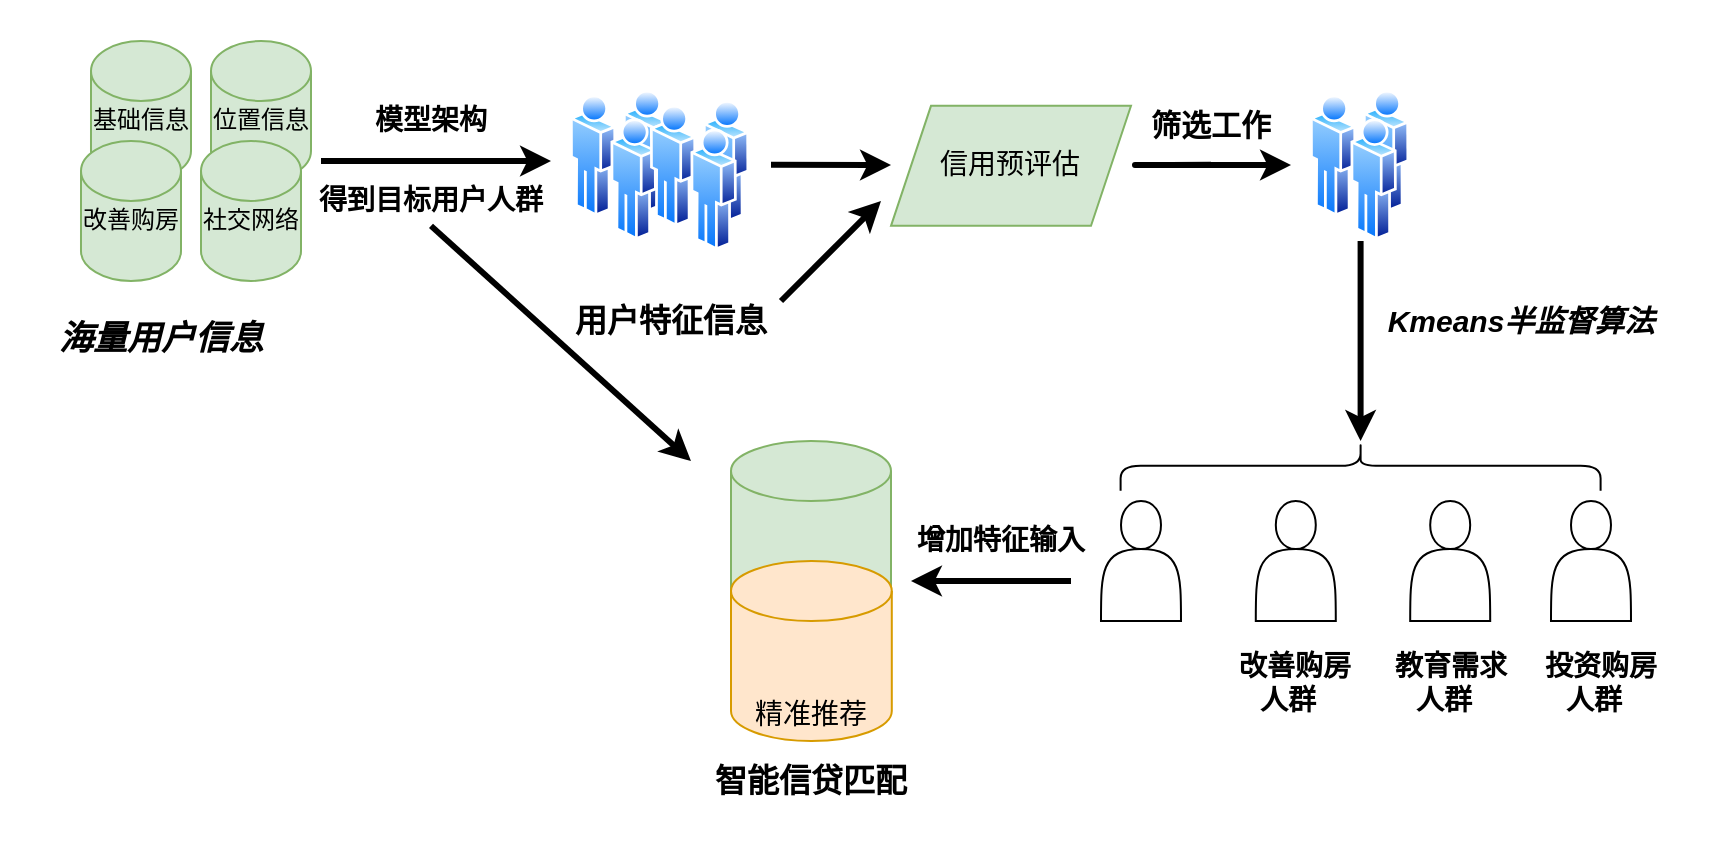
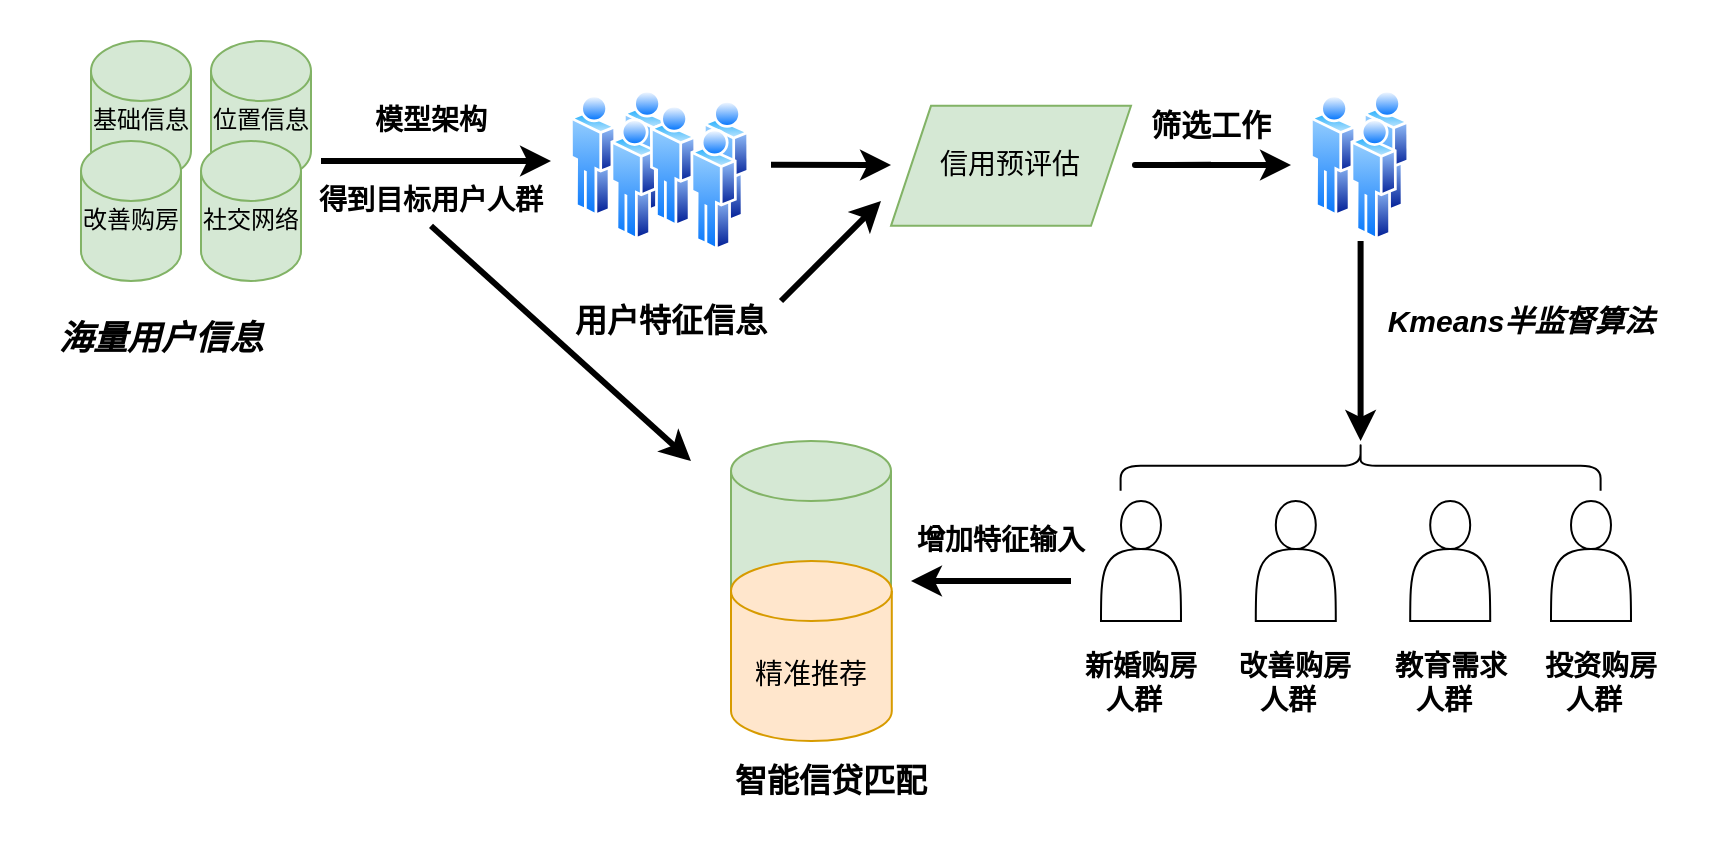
  <mxCell id="0" />
  <mxCell id="1" parent="0" />
  <mxCell id="2" value="" style="shape=cylinder3;whiteSpace=wrap;html=1;boundedLbl=1;backgroundOutline=1;size=15;fillColor=#d5e8d4;strokeColor=#82b366;" vertex="1" parent="1"><mxGeometry x="45" y="20" width="50" height="70" as="geometry" /></mxCell>
  <mxCell id="3" value="" style="shape=cylinder3;whiteSpace=wrap;html=1;boundedLbl=1;backgroundOutline=1;size=15;fillColor=#d5e8d4;strokeColor=#82b366;" vertex="1" parent="1"><mxGeometry x="105" y="20" width="50" height="70" as="geometry" /></mxCell>
  <mxCell id="4" value="" style="shape=cylinder3;whiteSpace=wrap;html=1;boundedLbl=1;backgroundOutline=1;size=15;fillColor=#d5e8d4;strokeColor=#82b366;" vertex="1" parent="1"><mxGeometry x="40" y="70" width="50" height="70" as="geometry" /></mxCell>
  <mxCell id="5" value="基础信息" style="text;html=1;resizable=0;autosize=1;align=center;verticalAlign=middle;points=[];fillColor=none;strokeColor=none;rounded=0;" vertex="1" parent="1"><mxGeometry x="40" y="50" width="60" height="20" as="geometry" /></mxCell>
  <mxCell id="6" value="" style="shape=cylinder3;whiteSpace=wrap;html=1;boundedLbl=1;backgroundOutline=1;size=15;fillColor=#d5e8d4;strokeColor=#82b366;" vertex="1" parent="1"><mxGeometry x="100" y="70" width="50" height="70" as="geometry" /></mxCell>
  <mxCell id="7" value="位置信息" style="text;html=1;resizable=0;autosize=1;align=center;verticalAlign=middle;points=[];fillColor=none;strokeColor=none;rounded=0;" vertex="1" parent="1"><mxGeometry x="100" y="50" width="60" height="20" as="geometry" /></mxCell>
  <mxCell id="8" value="改善购房" style="text;html=1;resizable=0;autosize=1;align=center;verticalAlign=middle;points=[];fillColor=none;strokeColor=none;rounded=0;" vertex="1" parent="1"><mxGeometry x="35" y="100" width="60" height="20" as="geometry" /></mxCell>
  <mxCell id="9" value="&amp;nbsp; &amp;nbsp;社交网络" style="text;html=1;resizable=0;autosize=1;align=center;verticalAlign=middle;points=[];fillColor=none;strokeColor=none;rounded=0;" vertex="1" parent="1"><mxGeometry x="85" y="100" width="70" height="20" as="geometry" /></mxCell>
  <mxCell id="10" value="&lt;font style=&quot;font-size: 17px&quot;&gt;&lt;i&gt;&lt;b&gt;海量用户信息&lt;/b&gt;&lt;/i&gt;&lt;/font&gt;" style="text;html=1;resizable=0;autosize=1;align=center;verticalAlign=middle;points=[];fillColor=none;strokeColor=none;rounded=0;" vertex="1" parent="1"><mxGeometry x="20" y="160" width="120" height="20" as="geometry" /></mxCell>
  <mxCell id="11" value="" style="endArrow=classic;html=1;strokeWidth=3;" edge="1" parent="1"><mxGeometry width="50" height="50" relative="1" as="geometry"><mxPoint x="160" y="80" as="sourcePoint" /><mxPoint x="275" y="80" as="targetPoint" /></mxGeometry></mxCell>
  <mxCell id="12" value="&lt;font style=&quot;font-size: 14px&quot;&gt;&lt;b&gt;模型架构&lt;/b&gt;&lt;/font&gt;" style="text;html=1;resizable=0;autosize=1;align=center;verticalAlign=middle;points=[];fillColor=none;strokeColor=none;rounded=0;" vertex="1" parent="1"><mxGeometry x="180" y="50" width="70" height="20" as="geometry" /></mxCell>
  <mxCell id="13" value="" style="aspect=fixed;perimeter=ellipsePerimeter;html=1;align=center;shadow=0;dashed=0;spacingTop=3;image;image=img/lib/active_directory/users.svg;" vertex="1" parent="1"><mxGeometry x="285" y="44.85" width="49.6" height="75.15" as="geometry" /></mxCell>
  <mxCell id="14" value="" style="aspect=fixed;perimeter=ellipsePerimeter;html=1;align=center;shadow=0;dashed=0;spacingTop=3;image;image=img/lib/active_directory/users.svg;" vertex="1" parent="1"><mxGeometry x="325" y="50" width="49.6" height="75.15" as="geometry" /></mxCell>
  <mxCell id="15" value="&lt;font style=&quot;font-size: 14px&quot;&gt;&lt;b&gt;得到目标用户人群&lt;/b&gt;&lt;/font&gt;" style="text;html=1;resizable=0;autosize=1;align=center;verticalAlign=middle;points=[];fillColor=none;strokeColor=none;rounded=0;" vertex="1" parent="1"><mxGeometry x="150" y="90" width="130" height="20" as="geometry" /></mxCell>
  <mxCell id="16" value="" style="endArrow=classic;html=1;strokeWidth=3;" edge="1" parent="1"><mxGeometry width="50" height="50" relative="1" as="geometry"><mxPoint x="385" y="81.93" as="sourcePoint" /><mxPoint x="445" y="82" as="targetPoint" /></mxGeometry></mxCell>
  <mxCell id="17" value="&lt;font style=&quot;font-size: 14px&quot;&gt;信用预评估&lt;/font&gt;" style="shape=parallelogram;perimeter=parallelogramPerimeter;whiteSpace=wrap;html=1;fixedSize=1;fillColor=#d5e8d4;strokeColor=#82b366;" vertex="1" parent="1"><mxGeometry x="445" y="52.43" width="120" height="60" as="geometry" /></mxCell>
  <mxCell id="18" value="" style="endArrow=classic;html=1;strokeWidth=3;" edge="1" parent="1"><mxGeometry width="50" height="50" relative="1" as="geometry"><mxPoint x="605" y="81.93" as="sourcePoint" /><mxPoint x="645" y="82" as="targetPoint" /><Array as="points"><mxPoint x="575" y="82" /><mxPoint x="565" y="82" /></Array></mxGeometry></mxCell>
  <mxCell id="19" style="edgeStyle=orthogonalEdgeStyle;rounded=0;orthogonalLoop=1;jettySize=auto;html=1;strokeWidth=3;" edge="1" parent="1" source="20"><mxGeometry relative="1" as="geometry"><mxPoint x="679.8" y="220" as="targetPoint" /></mxGeometry></mxCell>
  <mxCell id="20" value="" style="aspect=fixed;perimeter=ellipsePerimeter;html=1;align=center;shadow=0;dashed=0;spacingTop=3;image;image=img/lib/active_directory/users.svg;" vertex="1" parent="1"><mxGeometry x="655" y="44.85" width="49.6" height="75.15" as="geometry" /></mxCell>
  <mxCell id="21" value="&lt;b&gt;&lt;font style=&quot;font-size: 15px&quot;&gt;筛选工作&lt;/font&gt;&lt;/b&gt;" style="text;html=1;resizable=0;autosize=1;align=center;verticalAlign=middle;points=[];fillColor=none;strokeColor=none;rounded=0;" vertex="1" parent="1"><mxGeometry x="565" y="52.43" width="80" height="20" as="geometry" /></mxCell>
  <mxCell id="22" value="" style="shape=cylinder3;whiteSpace=wrap;html=1;boundedLbl=1;backgroundOutline=1;size=15;fillColor=#d5e8d4;strokeColor=#82b366;" vertex="1" parent="1"><mxGeometry x="365" y="220" width="80" height="90" as="geometry" /></mxCell>
  <mxCell id="23" value="" style="shape=cylinder3;whiteSpace=wrap;html=1;boundedLbl=1;backgroundOutline=1;size=15;fillColor=#ffe6cc;strokeColor=#d79b00;" vertex="1" parent="1"><mxGeometry x="365" y="280" width="80.4" height="90" as="geometry" /></mxCell>
  <mxCell id="24" value="" style="endArrow=classic;html=1;strokeWidth=3;" edge="1" parent="1"><mxGeometry width="50" height="50" relative="1" as="geometry"><mxPoint x="215" y="112.43" as="sourcePoint" /><mxPoint x="345" y="230" as="targetPoint" /></mxGeometry></mxCell>
  <mxCell id="25" value="&lt;font style=&quot;font-size: 16px&quot;&gt;&lt;b&gt;用户特征信息&lt;/b&gt;&lt;/font&gt;" style="text;html=1;resizable=0;autosize=1;align=center;verticalAlign=middle;points=[];fillColor=none;strokeColor=none;rounded=0;" vertex="1" parent="1"><mxGeometry x="280" y="150" width="110" height="20" as="geometry" /></mxCell>
  <mxCell id="26" value="" style="endArrow=classic;html=1;strokeWidth=3;" edge="1" parent="1"><mxGeometry width="50" height="50" relative="1" as="geometry"><mxPoint x="390" y="150" as="sourcePoint" /><mxPoint x="440" y="100" as="targetPoint" /></mxGeometry></mxCell>
  <mxCell id="27" value="&lt;font style=&quot;font-size: 15px&quot;&gt;&lt;b&gt;&lt;i&gt;Kmeans半监督算法&lt;/i&gt;&lt;/b&gt;&lt;/font&gt;" style="text;html=1;resizable=0;autosize=1;align=center;verticalAlign=middle;points=[];fillColor=none;strokeColor=none;rounded=0;" vertex="1" parent="1"><mxGeometry x="685" y="150" width="150" height="20" as="geometry" /></mxCell>
  <mxCell id="28" value="" style="shape=curlyBracket;whiteSpace=wrap;html=1;rounded=1;flipH=1;rotation=-90;" vertex="1" parent="1"><mxGeometry x="667.4" y="112.43" width="24.8" height="240" as="geometry" /></mxCell>
  <mxCell id="29" value="" style="shape=actor;whiteSpace=wrap;html=1;" vertex="1" parent="1"><mxGeometry x="550" y="250" width="40" height="60" as="geometry" /></mxCell>
  <mxCell id="30" value="" style="shape=actor;whiteSpace=wrap;html=1;" vertex="1" parent="1"><mxGeometry x="627.4" y="250" width="40" height="60" as="geometry" /></mxCell>
  <mxCell id="31" value="" style="shape=actor;whiteSpace=wrap;html=1;" vertex="1" parent="1"><mxGeometry x="704.6" y="250" width="40" height="60" as="geometry" /></mxCell>
  <mxCell id="32" value="" style="shape=actor;whiteSpace=wrap;html=1;" vertex="1" parent="1"><mxGeometry x="775" y="250" width="40" height="60" as="geometry" /></mxCell>
+ <mxCell id="33" value="&lt;p class=&quot;MsoNormal&quot; style=&quot;margin: 0pt 0pt 0.0pt ; text-align: justify ; font-family: &amp;#34;calibri&amp;#34; ; font-size: 10.5pt&quot;&gt;&lt;b&gt;&lt;span style=&quot;font-size: 10.5pt&quot;&gt;&lt;font face=&quot;宋体&quot;&gt;新婚购房&lt;/font&gt;&lt;/span&gt;&lt;/b&gt;&lt;/p&gt;&lt;p class=&quot;MsoNormal&quot; style=&quot;margin: 0pt 0pt 0.0pt ; text-align: justify ; font-family: &amp;#34;calibri&amp;#34; ; font-size: 10.5pt&quot;&gt;&lt;b&gt;&lt;span style=&quot;font-size: 10.5pt&quot;&gt;&lt;font face=&quot;宋体&quot;&gt;&amp;nbsp; &amp;nbsp;人群&lt;/font&gt;&lt;/span&gt;&lt;/b&gt;&lt;/p&gt;" style="text;html=1;resizable=0;autosize=1;align=center;verticalAlign=middle;points=[];fillColor=none;strokeColor=none;rounded=0;" vertex="1" parent="1"><mxGeometry x="535" y="327.43" width="70" height="30" as="geometry" /></mxCell>
  <mxCell id="34" value="&lt;p class=&quot;MsoNormal&quot; style=&quot;margin: 0pt 0pt 0.0pt ; text-align: justify ; font-family: &amp;#34;calibri&amp;#34; ; font-size: 10.5pt&quot;&gt;&lt;b&gt;&lt;span style=&quot;font-size: 10.5pt&quot;&gt;&lt;font face=&quot;宋体&quot;&gt;改善购房&lt;/font&gt;&lt;/span&gt;&lt;/b&gt;&lt;/p&gt;&lt;p class=&quot;MsoNormal&quot; style=&quot;margin: 0pt 0pt 0.0pt ; text-align: justify ; font-family: &amp;#34;calibri&amp;#34; ; font-size: 10.5pt&quot;&gt;&lt;b&gt;&lt;span style=&quot;font-size: 10.5pt&quot;&gt;&lt;font face=&quot;宋体&quot;&gt;&amp;nbsp; &amp;nbsp;人群&lt;/font&gt;&lt;/span&gt;&lt;/b&gt;&lt;/p&gt;" style="text;html=1;resizable=0;autosize=1;align=center;verticalAlign=middle;points=[];fillColor=none;strokeColor=none;rounded=0;" vertex="1" parent="1"><mxGeometry x="612.4" y="327.43" width="70" height="30" as="geometry" /></mxCell>
  <mxCell id="35" value="&lt;p class=&quot;MsoNormal&quot; style=&quot;margin: 0pt 0pt 0.0pt ; text-align: justify ; font-size: 10.5pt&quot;&gt;&lt;font face=&quot;宋体&quot;&gt;&lt;b&gt;教育需求&lt;/b&gt;&lt;/font&gt;&lt;/p&gt;&lt;p class=&quot;MsoNormal&quot; style=&quot;margin: 0pt 0pt 0.0pt ; text-align: justify ; font-family: &amp;#34;calibri&amp;#34; ; font-size: 10.5pt&quot;&gt;&lt;b&gt;&lt;span style=&quot;font-size: 10.5pt&quot;&gt;&lt;font face=&quot;宋体&quot;&gt;&amp;nbsp; &amp;nbsp;人群&lt;/font&gt;&lt;/span&gt;&lt;/b&gt;&lt;/p&gt;" style="text;html=1;resizable=0;autosize=1;align=center;verticalAlign=middle;points=[];fillColor=none;strokeColor=none;rounded=0;" vertex="1" parent="1"><mxGeometry x="689.6" y="327.43" width="70" height="30" as="geometry" /></mxCell>
  <mxCell id="36" value="&lt;p class=&quot;MsoNormal&quot; style=&quot;margin: 0pt 0pt 0.0pt ; text-align: justify ; font-size: 10.5pt&quot;&gt;&lt;font face=&quot;宋体&quot;&gt;&lt;b&gt;投资购房&lt;/b&gt;&lt;/font&gt;&lt;/p&gt;&lt;p class=&quot;MsoNormal&quot; style=&quot;margin: 0pt 0pt 0.0pt ; text-align: justify ; font-family: &amp;#34;calibri&amp;#34; ; font-size: 10.5pt&quot;&gt;&lt;b&gt;&lt;span style=&quot;font-size: 10.5pt&quot;&gt;&lt;font face=&quot;宋体&quot;&gt;&amp;nbsp; &amp;nbsp;人群&lt;/font&gt;&lt;/span&gt;&lt;/b&gt;&lt;/p&gt;" style="text;html=1;resizable=0;autosize=1;align=center;verticalAlign=middle;points=[];fillColor=none;strokeColor=none;rounded=0;" vertex="1" parent="1"><mxGeometry x="765" y="327.43" width="70" height="30" as="geometry" /></mxCell>
  <mxCell id="37" value="" style="endArrow=classic;html=1;strokeWidth=3;" edge="1" parent="1"><mxGeometry width="50" height="50" relative="1" as="geometry"><mxPoint x="535" y="290" as="sourcePoint" /><mxPoint x="455" y="290" as="targetPoint" /></mxGeometry></mxCell>
  <mxCell id="38" value="&lt;b&gt;&lt;font style=&quot;font-size: 14px&quot;&gt;增加特征输入&lt;/font&gt;&lt;/b&gt;" style="text;html=1;resizable=0;autosize=1;align=center;verticalAlign=middle;points=[];fillColor=none;strokeColor=none;rounded=0;" vertex="1" parent="1"><mxGeometry x="450" y="260" width="100" height="20" as="geometry" /></mxCell>
- <mxCell id="39" value="&lt;font style=&quot;font-size: 14px&quot;&gt;精准推荐&lt;/font&gt;" style="text;html=1;resizable=0;autosize=1;align=center;verticalAlign=middle;points=[];fillColor=none;strokeColor=none;rounded=0;" vertex="1" parent="1"><mxGeometry x="370" y="347.43" width="70" height="20" as="geometry" /></mxCell>
- <mxCell id="40" value="&lt;p class=&quot;MsoNormal&quot; style=&quot;margin: 0pt 0pt 0.0pt ; text-align: justify ; font-family: &amp;#34;times new roman&amp;#34;&quot;&gt;&lt;b&gt;&lt;font face=&quot;宋体&quot; style=&quot;font-size: 16px&quot;&gt;智能信贷匹配&lt;/font&gt;&lt;/b&gt;&lt;/p&gt;" style="text;html=1;resizable=0;autosize=1;align=center;verticalAlign=middle;points=[];fillColor=none;strokeColor=none;rounded=0;" vertex="1" parent="1"><mxGeometry x="350" y="380" width="110" height="20" as="geometry" /></mxCell>
+ <mxCell id="39" value="&lt;font style=&quot;font-size: 14px&quot;&gt;精准推荐&lt;/font&gt;" style="text;html=1;resizable=0;autosize=1;align=center;verticalAlign=middle;points=[];fillColor=none;strokeColor=none;rounded=0;" vertex="1" parent="1"><mxGeometry x="370" y="327.43" width="70" height="20" as="geometry" /></mxCell>
+ <mxCell id="40" value="&lt;p class=&quot;MsoNormal&quot; style=&quot;margin: 0pt 0pt 0.0pt ; text-align: justify ; font-family: &amp;#34;times new roman&amp;#34;&quot;&gt;&lt;b&gt;&lt;font face=&quot;宋体&quot; style=&quot;font-size: 16px&quot;&gt;智能信贷匹配&lt;/font&gt;&lt;/b&gt;&lt;/p&gt;" style="text;html=1;resizable=0;autosize=1;align=center;verticalAlign=middle;points=[];fillColor=none;strokeColor=none;rounded=0;" vertex="1" parent="1"><mxGeometry x="360" y="380" width="110" height="20" as="geometry" /></mxCell>
